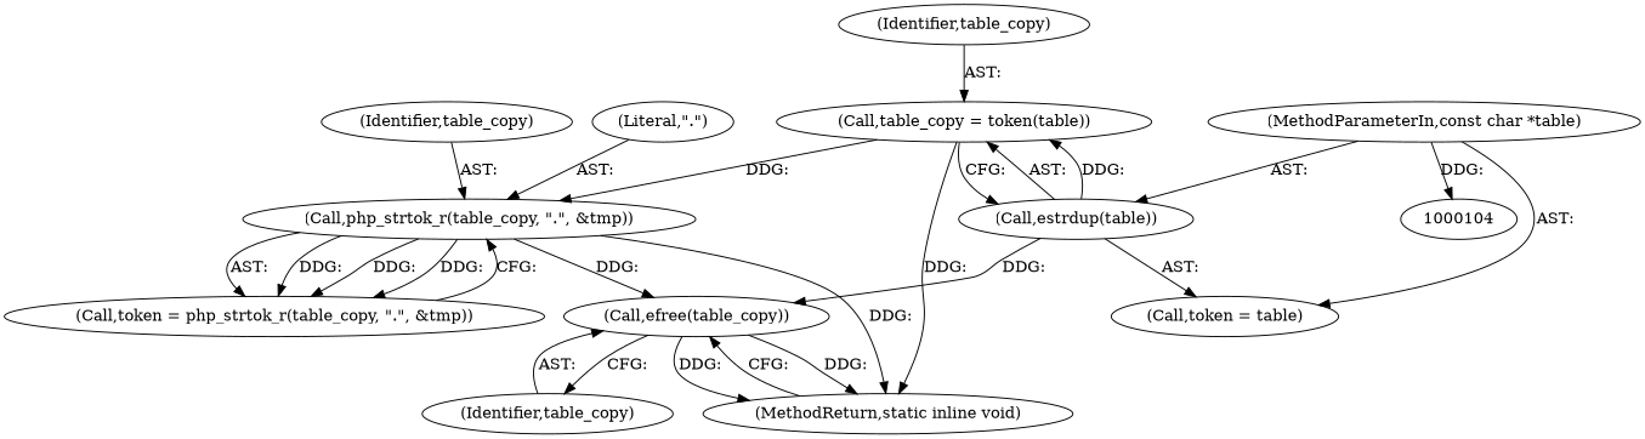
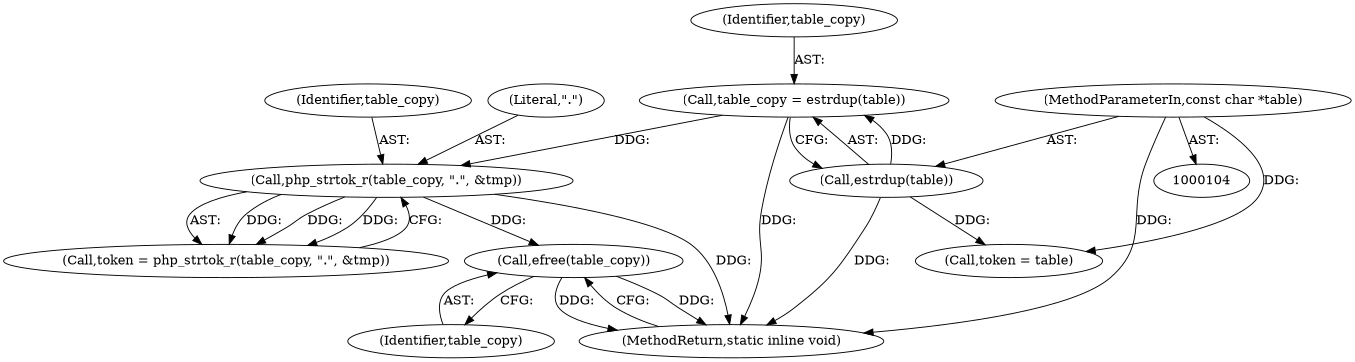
  digraph {
    n1 [label="(Call,efree(table_copy))"]
    n2 [label="(MethodReturn,static inline void)"]
    n3 [label="(Identifier,table_copy)"]
    n4 [label="(Call,php_strtok_r(table_copy, \".\", &tmp))"]
    n5 [label="(Call,token = php_strtok_r(table_copy, \".\", &tmp))"]
-   n6 [label="(Call,table_copy = token(table))"]
+   n6 [label="(Call,table_copy = estrdup(table))"]
    n7 [label="(Call,estrdup(table))"]
    n8 [label="(Call,token = table)"]
    n9 [label="(MethodParameterIn,const char *table)"]
    1000104
    n11 [label="(Identifier,table_copy)"]
    n12 [label="(Identifier,table_copy)"]
    n13 [label="(Literal,\".\")"]
    n1 -> n2 [label="DDG: "]
    n1 -> n2 [label="DDG: "]
    n1 -> n3 [label="CFG: "]
    n2 -> n1 [label="CFG: "]
    n3 -> n1 [label="AST: "]
    n4 -> n1 [label="DDG: "]
    n4 -> n2 [label="DDG: "]
    n4 -> n5 [label="AST: "]
    n4 -> n5 [label="DDG: "]
    n4 -> n5 [label="DDG: "]
    n4 -> n5 [label="DDG: "]
    n5 -> n4 [label="CFG: "]
    n6 -> n2 [label="DDG: "]
    n6 -> n4 [label="DDG: "]
    n6 -> n7 [label="CFG: "]
-   n7 -> n1 [label="DDG: "]
+   n7 -> n2 [label="DDG: "]
    n7 -> n6 [label="AST: "]
    n7 -> n6 [label="DDG: "]
-   n7 -> n8 [label="AST: "]
+   n7 -> n8 [label="DDG: "]
+   n9 -> n2 [label="DDG: "]
    n9 -> n7 [label="AST: "]
-   n9 -> n8 [label="AST: "]
-   n9 -> 1000104 [label="DDG: "]
+   n9 -> n8 [label="DDG: "]
+   n9 -> 1000104 [label="AST: "]
    n11 -> n6 [label="AST: "]
    n12 -> n4 [label="AST: "]
    n13 -> n4 [label="AST: "]
  }
